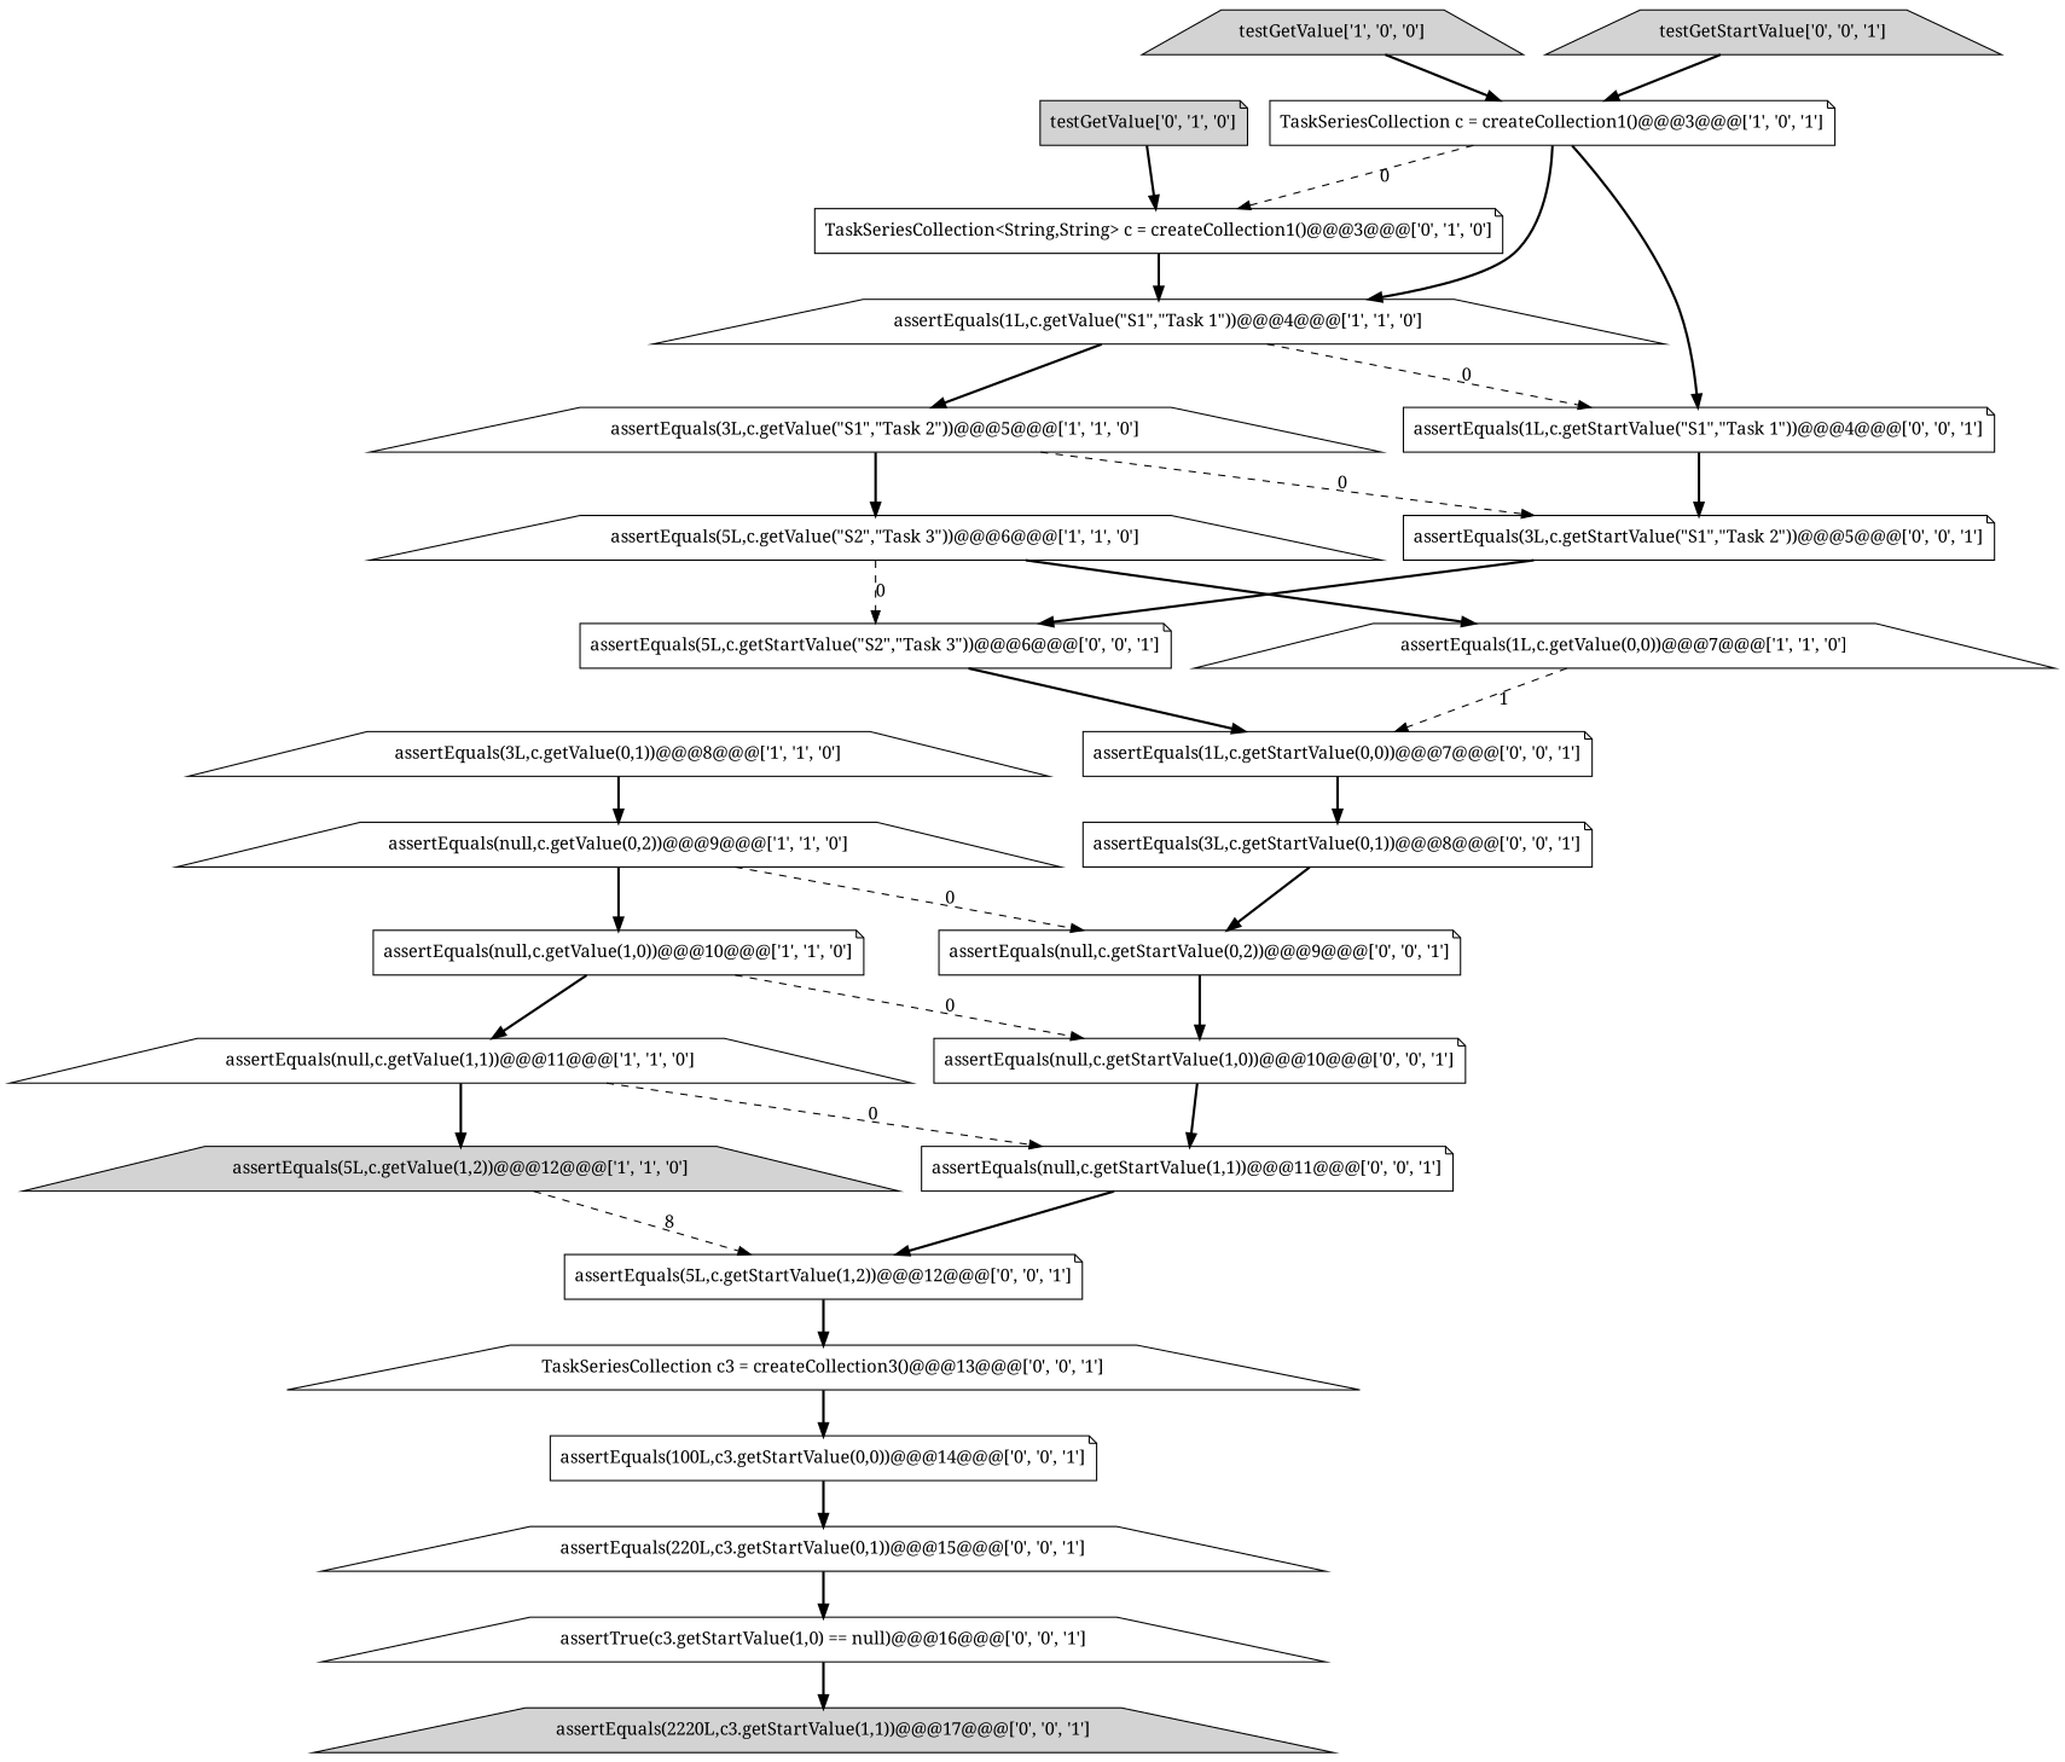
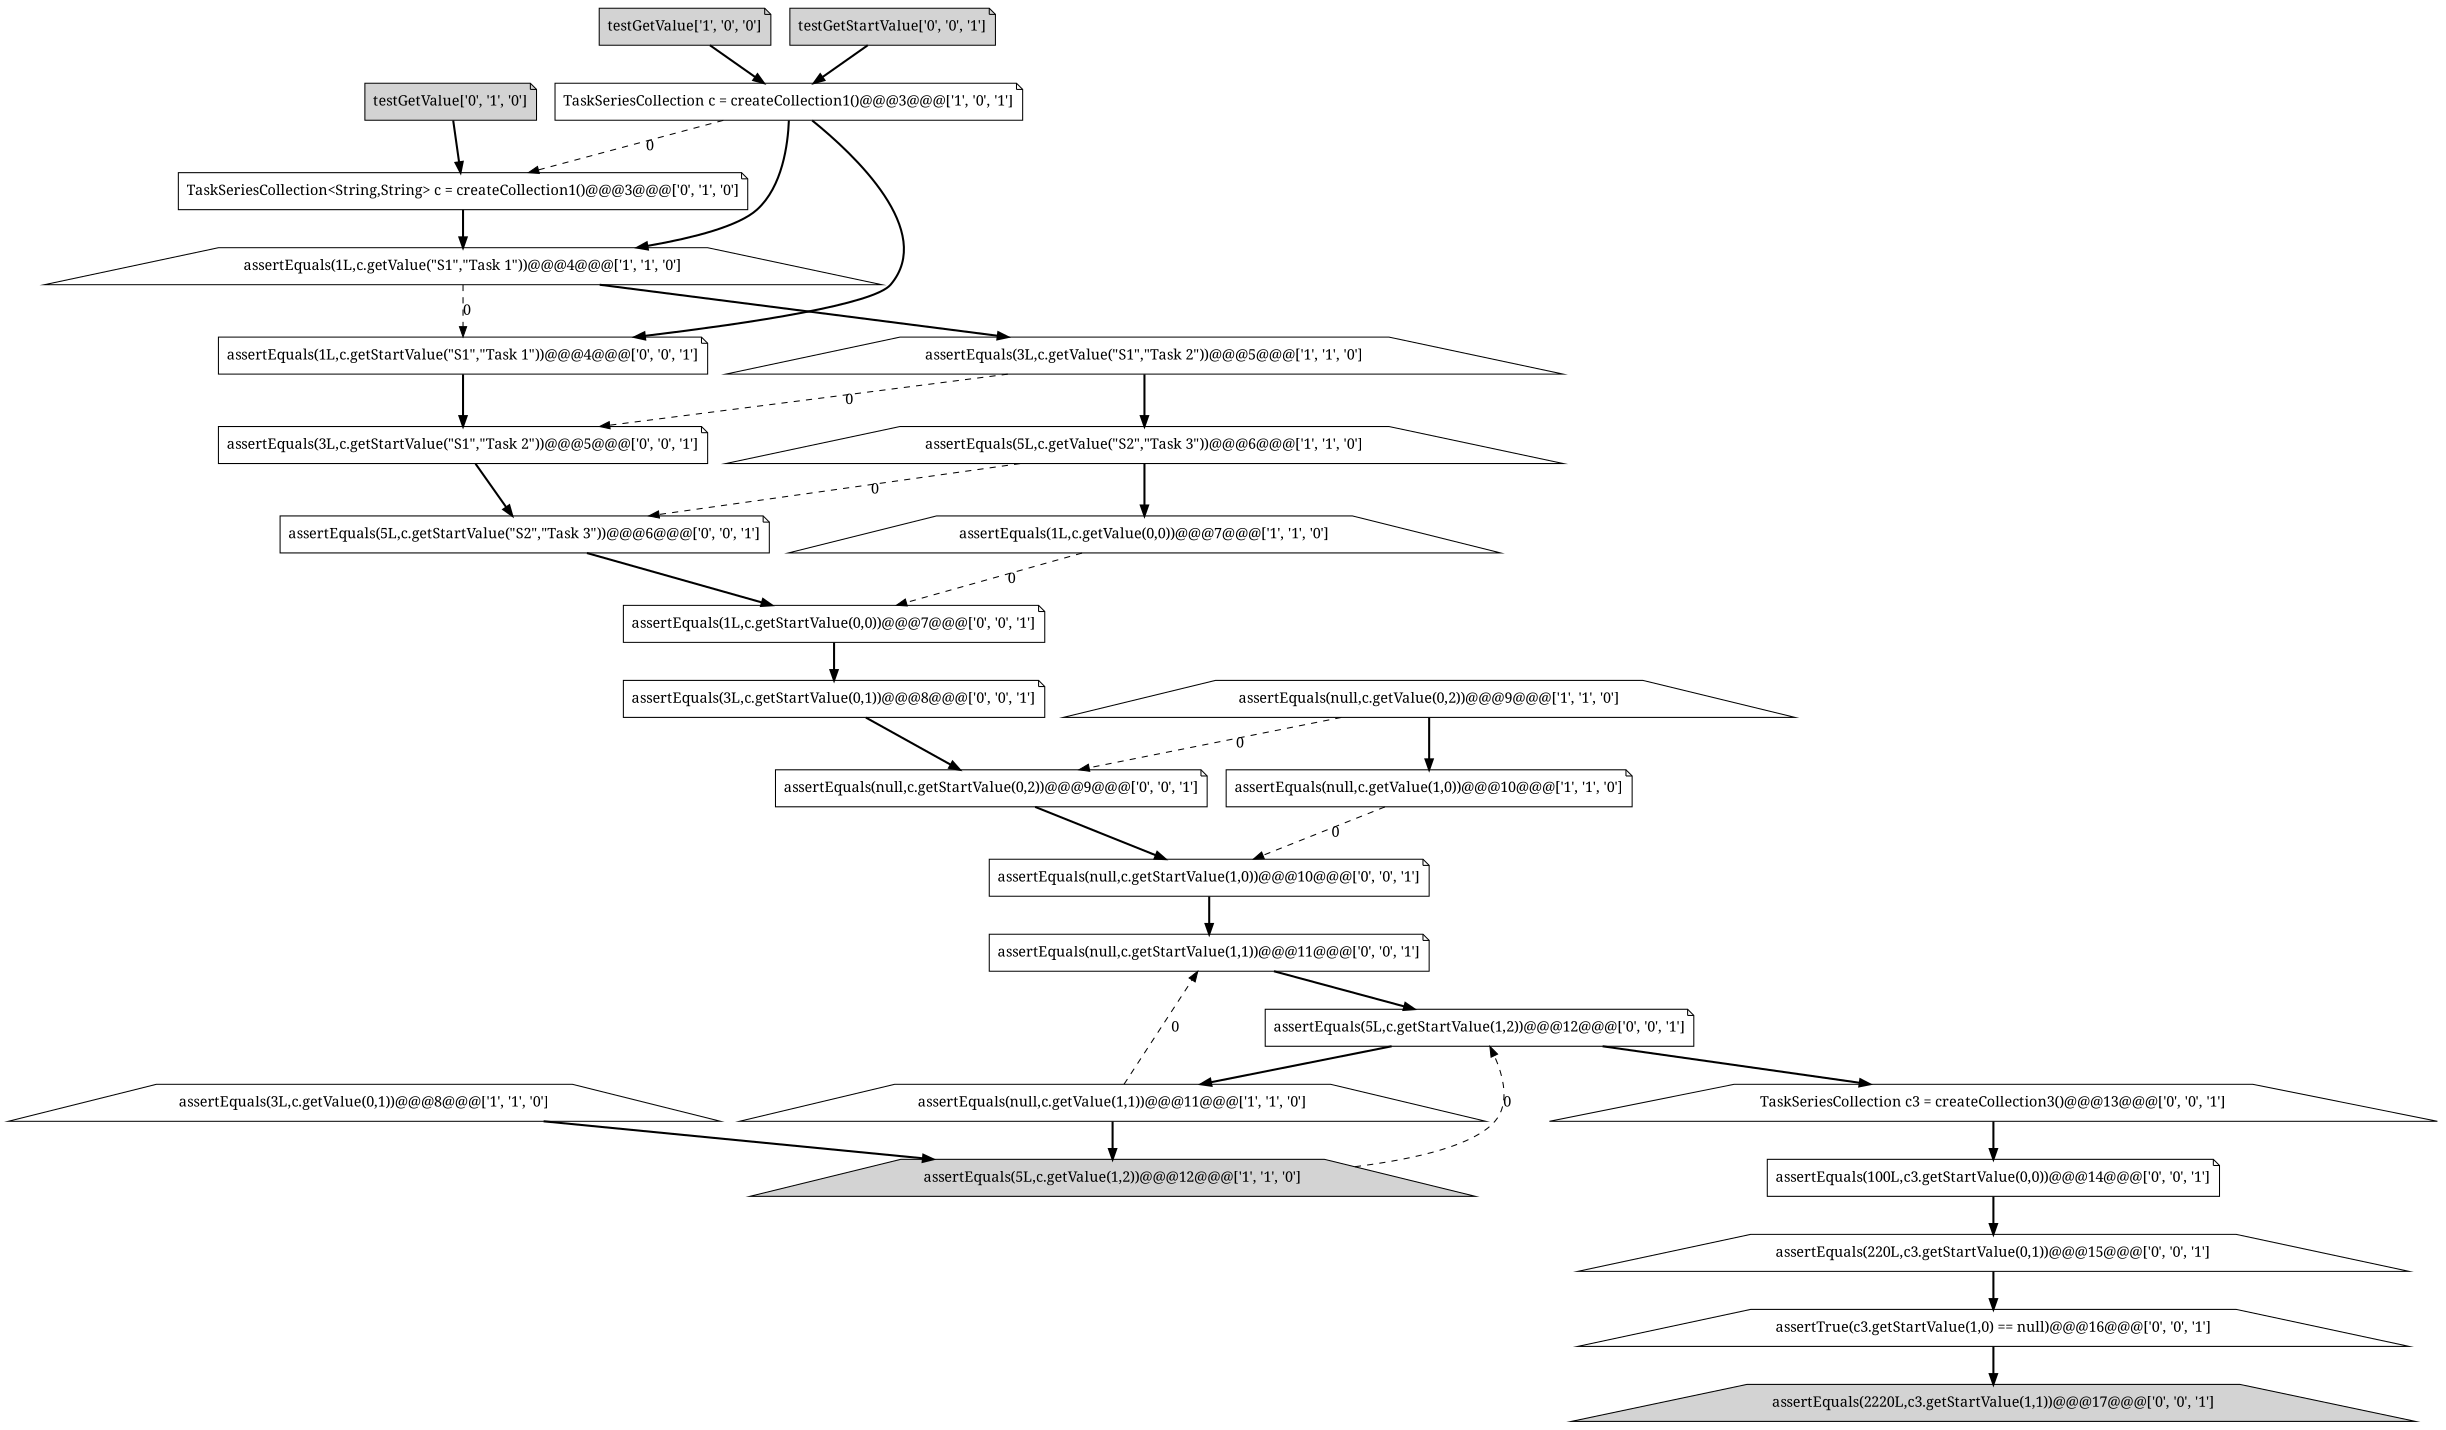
  digraph {
    fontname="Noto Serif"
    node [fillcolor=white fontname="Noto Serif" shape=note style=filled]
    edge [fontname="Noto Serif" style=bold]
    n1 [fillcolor=lightgray label="testGetValue['0', '1', '0']"]
    n2 [label="TaskSeriesCollection<String,String> c = createCollection1()@@@3@@@['0', '1', '0']"]
    n3 [label="assertEquals(1L,c.getValue(\"S1\",\"Task 1\"))@@@4@@@['1', '1', '0']" shape=trapezium]
    n4 [label="assertEquals(null,c.getValue(0,2))@@@9@@@['1', '1', '0']" shape=trapezium]
    n5 [label="assertEquals(null,c.getStartValue(0,2))@@@9@@@['0', '0', '1']"]
    n6 [label="assertEquals(null,c.getValue(1,0))@@@10@@@['1', '1', '0']"]
    n7 [label="assertEquals(null,c.getStartValue(1,0))@@@10@@@['0', '0', '1']"]
    n8 [label="assertEquals(null,c.getValue(1,1))@@@11@@@['1', '1', '0']" shape=trapezium]
    n9 [label="assertTrue(c3.getStartValue(1,0) == null)@@@16@@@['0', '0', '1']" shape=trapezium]
    n10 [fillcolor=lightgray label="assertEquals(2220L,c3.getStartValue(1,1))@@@17@@@['0', '0', '1']" shape=trapezium]
    n11 [label="assertEquals(1L,c.getStartValue(\"S1\",\"Task 1\"))@@@4@@@['0', '0', '1']"]
    n12 [label="assertEquals(3L,c.getStartValue(\"S1\",\"Task 2\"))@@@5@@@['0', '0', '1']"]
    n13 [label="assertEquals(5L,c.getStartValue(\"S2\",\"Task 3\"))@@@6@@@['0', '0', '1']"]
    n14 [label="TaskSeriesCollection c = createCollection1()@@@3@@@['1', '0', '1']"]
    n15 [label="assertEquals(3L,c.getValue(\"S1\",\"Task 2\"))@@@5@@@['1', '1', '0']" shape=trapezium]
-   n16 [fillcolor=lightgray label="testGetValue['1', '0', '0']" shape=trapezium]
+   n16 [fillcolor=lightgray label="testGetValue['1', '0', '0']"]
    n17 [label="assertEquals(5L,c.getValue(\"S2\",\"Task 3\"))@@@6@@@['1', '1', '0']" shape=trapezium]
    n18 [label="assertEquals(1L,c.getValue(0,0))@@@7@@@['1', '1', '0']" shape=trapezium]
    n19 [label="assertEquals(1L,c.getStartValue(0,0))@@@7@@@['0', '0', '1']"]
    n20 [label="assertEquals(100L,c3.getStartValue(0,0))@@@14@@@['0', '0', '1']"]
    n21 [label="assertEquals(220L,c3.getStartValue(0,1))@@@15@@@['0', '0', '1']" shape=trapezium]
-   n22 [fillcolor=lightgray label="testGetStartValue['0', '0', '1']" shape=trapezium]
+   n22 [fillcolor=lightgray label="testGetStartValue['0', '0', '1']"]
    n23 [label="assertEquals(3L,c.getStartValue(0,1))@@@8@@@['0', '0', '1']"]
    n24 [fillcolor=lightgray label="assertEquals(5L,c.getValue(1,2))@@@12@@@['1', '1', '0']" shape=trapezium]
    n25 [label="assertEquals(null,c.getStartValue(1,1))@@@11@@@['0', '0', '1']"]
    n26 [label="assertEquals(5L,c.getStartValue(1,2))@@@12@@@['0', '0', '1']"]
    n27 [label="TaskSeriesCollection c3 = createCollection3()@@@13@@@['0', '0', '1']" shape=trapezium]
    n28 [label="assertEquals(3L,c.getValue(0,1))@@@8@@@['1', '1', '0']" shape=trapezium]
    n1 -> n2
    n2 -> n3
    n3 -> n11 [label=0 style=dashed]
    n3 -> n15
    n4 -> n5 [label=0 style=dashed]
    n4 -> n6
    n5 -> n7
    n6 -> n7 [label=0 style=dashed]
-   n6 -> n8
+   n26 -> n8
    n7 -> n25
    n8 -> n24
    n8 -> n25 [label=0 style=dashed]
    n9 -> n10
    n11 -> n12
    n12 -> n13
    n13 -> n19
    n14 -> n2 [label=0 style=dashed]
    n14 -> n3
    n14 -> n11
    n15 -> n12 [label=0 style=dashed]
    n15 -> n17
    n16 -> n14
    n17 -> n13 [label=0 style=dashed]
    n17 -> n18
-   n18 -> n19 [label=1 style=dashed]
+   n18 -> n19 [label=0 style=dashed]
    n19 -> n23
    n20 -> n21
    n21 -> n9
    n22 -> n14
    n23 -> n5
-   n24 -> n26 [label=8 style=dashed]
+   n24 -> n26 [label=0 style=dashed]
    n25 -> n26
    n26 -> n27
    n27 -> n20
-   n28 -> n4
+   n28 -> n24
  }
